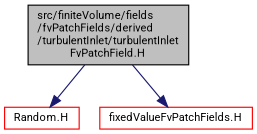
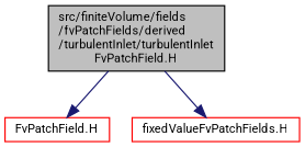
  digraph {
    fontname=Roboto
    node [color=red fontname=Roboto fontsize=10 shape=record]
    edge [color=midnightblue fontname=Roboto fontsize=10 labelfontname=Helvetica labelfontsize=10 style=solid]
    n1 [color=black fillcolor=grey75 fontcolor=black height=0.2 label="src/finiteVolume/fields\l/fvPatchFields/derived\l/turbulentInlet/turbulentInlet\lFvPatchField.H" style=filled width=0.4]
-   n2 [height=0.2 label="Random.H" width=0.4]
+   n2 [height=0.2 label="FvPatchField.H" width=0.4]
    n3 [height=0.2 label="fixedValueFvPatchFields.H" width=0.4]
    n1 -> n2
    n1 -> n3
  }
